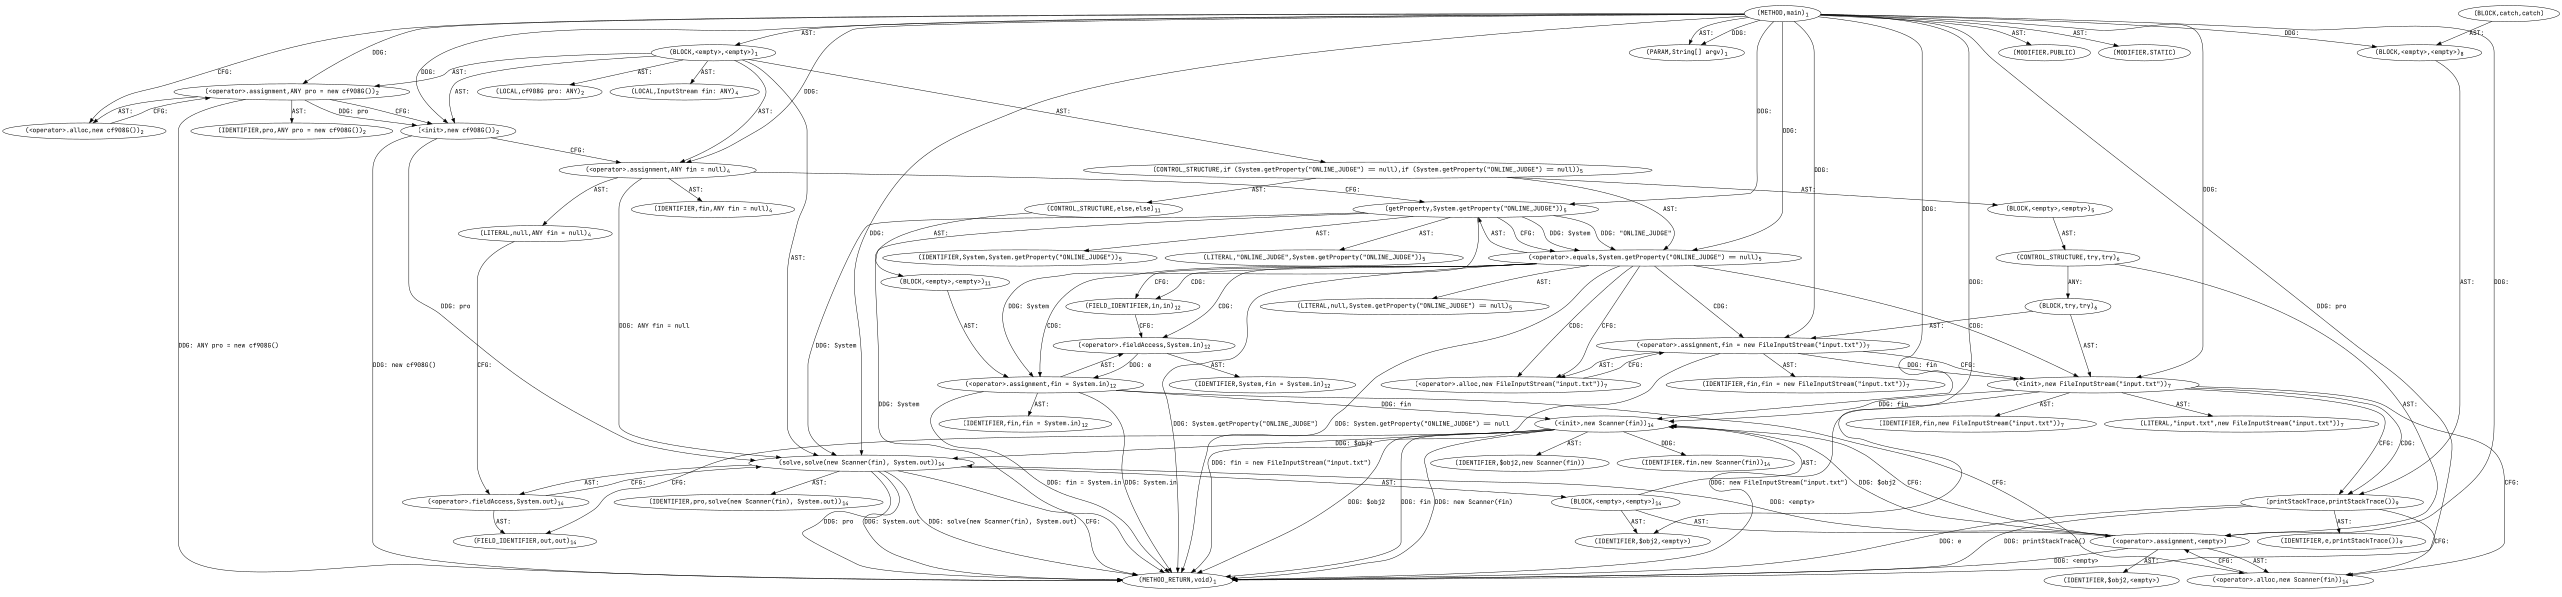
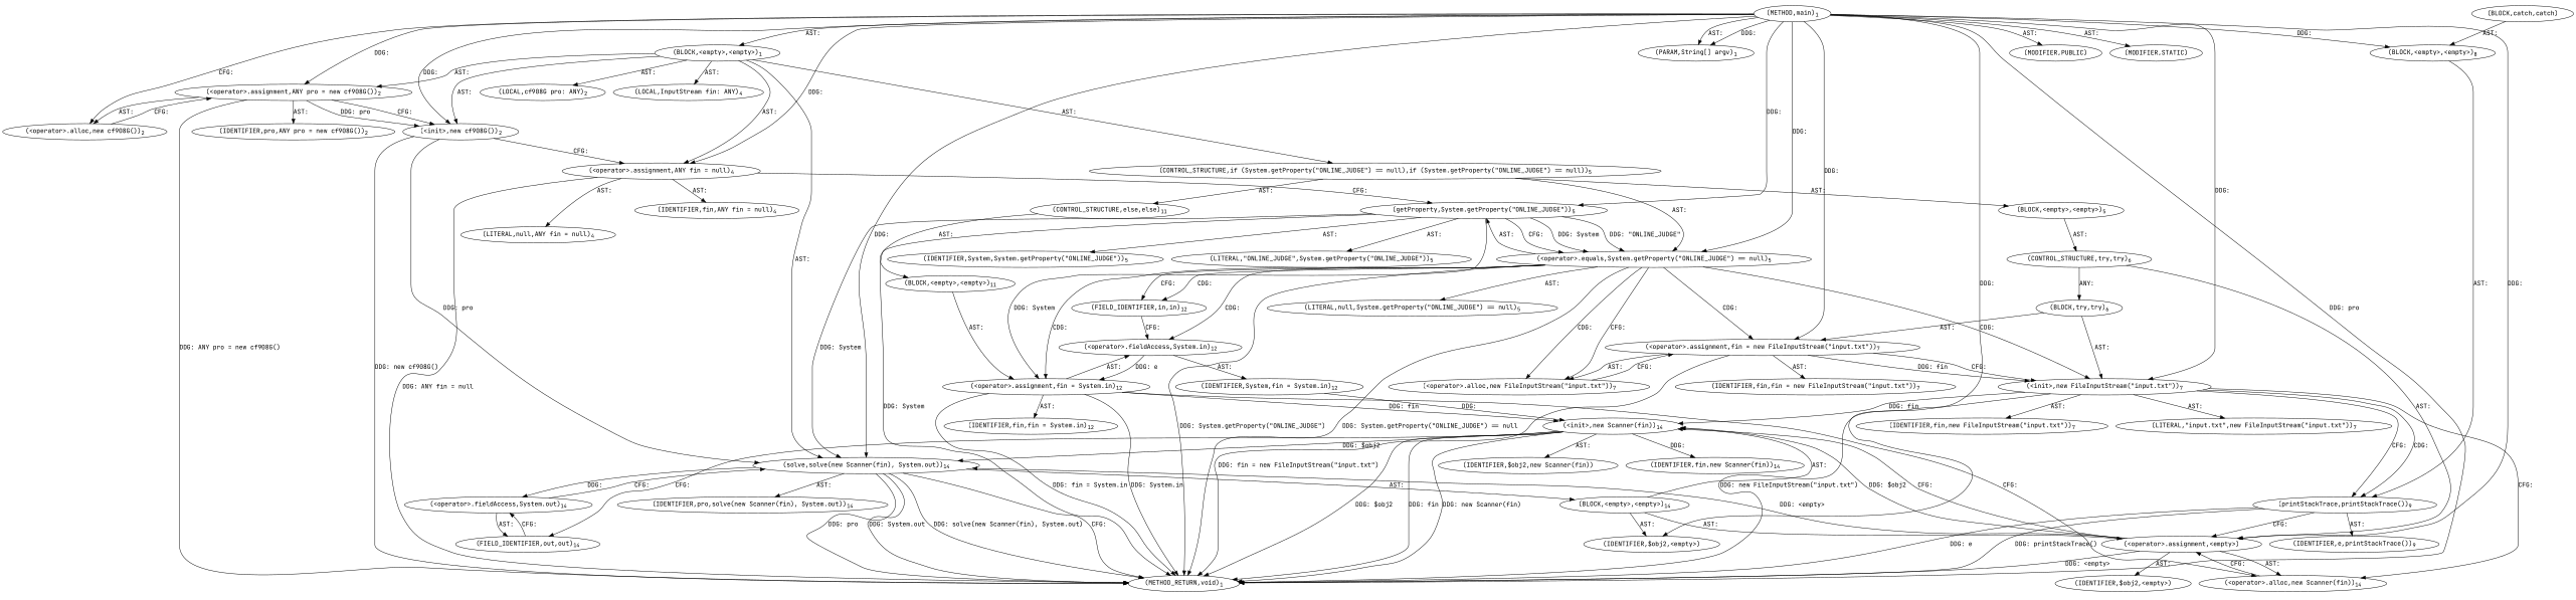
  digraph {
    fontname="JetBrains Mono"
    node [fontname="JetBrains Mono"]
    edge [fontname="JetBrains Mono"]
    n1 [label=<(METHOD,main)<SUB>1</SUB>>]
    n2 [label=<(PARAM,String[] argv)<SUB>1</SUB>>]
    n3 [label=<(BLOCK,&lt;empty&gt;,&lt;empty&gt;)<SUB>1</SUB>>]
    n4 [label=<(&lt;operator&gt;.assignment,ANY pro = new cf908G())<SUB>2</SUB>>]
    n5 [label=<(&lt;operator&gt;.alloc,new cf908G())<SUB>2</SUB>>]
    n6 [label=<(&lt;init&gt;,new cf908G())<SUB>2</SUB>>]
    n7 [label=<(&lt;operator&gt;.assignment,ANY fin = null)<SUB>4</SUB>>]
    n8 [label=<(&lt;operator&gt;.equals,System.getProperty(&quot;ONLINE_JUDGE&quot;) == null)<SUB>5</SUB>>]
    n9 [label=<(getProperty,System.getProperty(&quot;ONLINE_JUDGE&quot;))<SUB>5</SUB>>]
    n10 [label=<(&lt;operator&gt;.assignment,fin = new FileInputStream(&quot;input.txt&quot;))<SUB>7</SUB>>]
    n11 [label=<(&lt;init&gt;,new FileInputStream(&quot;input.txt&quot;))<SUB>7</SUB>>]
    n12 [label=<(BLOCK,&lt;empty&gt;,&lt;empty&gt;)<SUB>8</SUB>>]
    n13 [label=<(solve,solve(new Scanner(fin), System.out))<SUB>14</SUB>>]
    n14 [label=<(&lt;operator&gt;.assignment,&lt;empty&gt;)>]
    n15 [label=<(&lt;init&gt;,new Scanner(fin))<SUB>14</SUB>>]
    n16 [label=<(IDENTIFIER,$obj2,&lt;empty&gt;)>]
    n17 [label=<(MODIFIER,PUBLIC)>]
    n18 [label=<(MODIFIER,STATIC)>]
    n19 [label=<(METHOD_RETURN,void)<SUB>1</SUB>>]
    n20 [label=<(LOCAL,cf908G pro: ANY)<SUB>2</SUB>>]
    n21 [label=<(LOCAL,InputStream fin: ANY)<SUB>4</SUB>>]
    n22 [label=<(CONTROL_STRUCTURE,if (System.getProperty(&quot;ONLINE_JUDGE&quot;) == null),if (System.getProperty(&quot;ONLINE_JUDGE&quot;) == null))<SUB>5</SUB>>]
    n23 [label=<(IDENTIFIER,pro,ANY pro = new cf908G())<SUB>2</SUB>>]
    n24 [label=<(IDENTIFIER,fin,ANY fin = null)<SUB>4</SUB>>]
    n25 [label=<(LITERAL,null,ANY fin = null)<SUB>4</SUB>>]
    n26 [label=<(LITERAL,null,System.getProperty(&quot;ONLINE_JUDGE&quot;) == null)<SUB>5</SUB>>]
    n27 [label=<(&lt;operator&gt;.alloc,new FileInputStream(&quot;input.txt&quot;))<SUB>7</SUB>>]
    n28 [label=<(&lt;operator&gt;.assignment,fin = System.in)<SUB>12</SUB>>]
    n29 [label=<(&lt;operator&gt;.fieldAccess,System.in)<SUB>12</SUB>>]
    n30 [label=<(FIELD_IDENTIFIER,in,in)<SUB>12</SUB>>]
    n31 [label=<(IDENTIFIER,System,System.getProperty(&quot;ONLINE_JUDGE&quot;))<SUB>5</SUB>>]
    n32 [label=<(LITERAL,&quot;ONLINE_JUDGE&quot;,System.getProperty(&quot;ONLINE_JUDGE&quot;))<SUB>5</SUB>>]
    n33 [label=<(IDENTIFIER,fin,fin = new FileInputStream(&quot;input.txt&quot;))<SUB>7</SUB>>]
    n34 [label=<(printStackTrace,printStackTrace())<SUB>9</SUB>>]
    n35 [label=<(IDENTIFIER,fin,new FileInputStream(&quot;input.txt&quot;))<SUB>7</SUB>>]
    n36 [label=<(LITERAL,&quot;input.txt&quot;,new FileInputStream(&quot;input.txt&quot;))<SUB>7</SUB>>]
    n37 [label=<(&lt;operator&gt;.alloc,new Scanner(fin))<SUB>14</SUB>>]
    n38 [label=<(IDENTIFIER,e,printStackTrace())<SUB>9</SUB>>]
    n39 [label=<(IDENTIFIER,pro,solve(new Scanner(fin), System.out))<SUB>14</SUB>>]
    n40 [label=<(BLOCK,&lt;empty&gt;,&lt;empty&gt;)<SUB>14</SUB>>]
    n41 [label=<(&lt;operator&gt;.fieldAccess,System.out)<SUB>14</SUB>>]
    n42 [label=<(IDENTIFIER,$obj2,&lt;empty&gt;)>]
    n43 [label=<(IDENTIFIER,$obj2,new Scanner(fin))>]
    n44 [label=<(IDENTIFIER,fin,new Scanner(fin))<SUB>14</SUB>>]
    n45 [label=<(FIELD_IDENTIFIER,out,out)<SUB>14</SUB>>]
    n46 [label=<(BLOCK,&lt;empty&gt;,&lt;empty&gt;)<SUB>5</SUB>>]
    n47 [label=<(CONTROL_STRUCTURE,else,else)<SUB>11</SUB>>]
    n48 [label=<(CONTROL_STRUCTURE,try,try)<SUB>6</SUB>>]
    n49 [label=<(BLOCK,&lt;empty&gt;,&lt;empty&gt;)<SUB>11</SUB>>]
    n50 [label=<(IDENTIFIER,fin,fin = System.in)<SUB>12</SUB>>]
    n51 [label=<(IDENTIFIER,System,fin = System.in)<SUB>12</SUB>>]
    n52 [label=<(BLOCK,try,try)<SUB>6</SUB>>]
    n53 [label=<(BLOCK,catch,catch)>]
    n1 -> n2 [label="AST: "]
    n1 -> n2 [label="DDG: "]
    n1 -> n3 [label="AST: "]
    n1 -> n4 [label="DDG: "]
    n1 -> n5 [label="CFG: "]
    n1 -> n6 [label="DDG: "]
    n1 -> n7 [label="DDG: "]
    n1 -> n8 [label="DDG: "]
    n1 -> n9 [label="DDG: "]
    n1 -> n10 [label="DDG: "]
    n1 -> n11 [label="DDG: "]
    n1 -> n12 [label="DDG: "]
    n1 -> n13 [label="DDG: "]
    n1 -> n14 [label="DDG: "]
-   n1 -> n15 [label="DDG: "]
+   n51 -> n15 [label="DDG: "]
    n1 -> n16 [label="DDG: "]
    n1 -> n17 [label="AST: "]
    n1 -> n18 [label="AST: "]
    n1 -> n19 [label="DDG: pro"]
    n3 -> n4 [label="AST: "]
    n3 -> n6 [label="AST: "]
    n3 -> n7 [label="AST: "]
    n3 -> n13 [label="AST: "]
    n3 -> n20 [label="AST: "]
    n3 -> n21 [label="AST: "]
    n3 -> n22 [label="AST: "]
    n4 -> n5 [label="AST: "]
    n4 -> n6 [label="CFG: "]
    n4 -> n6 [label="DDG: pro"]
    n4 -> n19 [label="DDG: ANY pro = new cf908G()"]
    n4 -> n23 [label="AST: "]
    n5 -> n4 [label="CFG: "]
    n6 -> n7 [label="CFG: "]
    n6 -> n13 [label="DDG: pro"]
    n6 -> n19 [label="DDG: new cf908G()"]
    n7 -> n9 [label="CFG: "]
-   n7 -> n13 [label="DDG: ANY fin = null"]
+   n7 -> n19 [label="DDG: ANY fin = null"]
    n7 -> n24 [label="AST: "]
    n7 -> n25 [label="AST: "]
    n8 -> n9 [label="AST: "]
    n8 -> n10 [label="CDG: "]
    n8 -> n11 [label="CDG: "]
    n8 -> n19 [label="DDG: System.getProperty(&quot;ONLINE_JUDGE&quot;)"]
    n8 -> n19 [label="DDG: System.getProperty(&quot;ONLINE_JUDGE&quot;) == null"]
    n8 -> n26 [label="AST: "]
    n8 -> n27 [label="CFG: "]
    n8 -> n27 [label="CDG: "]
    n8 -> n28 [label="CDG: "]
    n8 -> n29 [label="CDG: "]
    n8 -> n30 [label="CFG: "]
    n8 -> n30 [label="CDG: "]
    n9 -> n8 [label="CFG: "]
    n9 -> n8 [label="DDG: System"]
    n9 -> n8 [label="DDG: &quot;ONLINE_JUDGE&quot;"]
    n9 -> n13 [label="DDG: System"]
    n9 -> n19 [label="DDG: System"]
    n9 -> n28 [label="DDG: System"]
    n9 -> n31 [label="AST: "]
    n9 -> n32 [label="AST: "]
    n10 -> n11 [label="CFG: "]
    n10 -> n11 [label="DDG: fin"]
    n10 -> n19 [label="DDG: fin = new FileInputStream(&quot;input.txt&quot;)"]
    n10 -> n27 [label="AST: "]
    n10 -> n33 [label="AST: "]
    n11 -> n15 [label="DDG: fin"]
    n11 -> n19 [label="DDG: new FileInputStream(&quot;input.txt&quot;)"]
    n11 -> n34 [label="CFG: "]
    n11 -> n34 [label="CDG: "]
    n11 -> n35 [label="AST: "]
    n11 -> n36 [label="AST: "]
    n11 -> n37 [label="CFG: "]
    n12 -> n34 [label="AST: "]
    n13 -> n19 [label="CFG: "]
    n13 -> n19 [label="DDG: pro"]
    n13 -> n19 [label="DDG: System.out"]
    n13 -> n19 [label="DDG: solve(new Scanner(fin), System.out)"]
    n13 -> n39 [label="AST: "]
    n13 -> n40 [label="AST: "]
-   n13 -> n41 [label="AST: "]
+   n13 -> n41 [label="DDG: "]
    n14 -> n13 [label="DDG: &lt;empty&gt;"]
    n14 -> n15 [label="CFG: "]
    n14 -> n15 [label="DDG: $obj2"]
    n14 -> n19 [label="DDG: &lt;empty&gt;"]
    n14 -> n37 [label="AST: "]
    n14 -> n42 [label="AST: "]
    n15 -> n13 [label="DDG: $obj2"]
    n15 -> n19 [label="DDG: $obj2"]
    n15 -> n19 [label="DDG: fin"]
    n15 -> n19 [label="DDG: new Scanner(fin)"]
    n15 -> n43 [label="AST: "]
    n15 -> n44 [label="DDG: "]
    n15 -> n45 [label="CFG: "]
    n22 -> n8 [label="AST: "]
    n22 -> n46 [label="AST: "]
    n22 -> n47 [label="AST: "]
    n27 -> n10 [label="CFG: "]
    n28 -> n15 [label="DDG: fin"]
    n28 -> n19 [label="DDG: System.in"]
    n28 -> n19 [label="DDG: fin = System.in"]
    n28 -> n29 [label="AST: "]
    n28 -> n37 [label="CFG: "]
    n28 -> n50 [label="AST: "]
    n29 -> n28 [label="DDG: e"]
    n29 -> n51 [label="AST: "]
    n30 -> n29 [label="CFG: "]
    n34 -> n19 [label="DDG: printStackTrace()"]
    n34 -> n19 [label="DDG: e"]
-   n34 -> n37 [label="CFG: "]
+   n34 -> n14 [label="CFG: "]
    n34 -> n38 [label="AST: "]
    n37 -> n14 [label="CFG: "]
    n40 -> n14 [label="AST: "]
    n40 -> n15 [label="AST: "]
    n40 -> n16 [label="AST: "]
    n41 -> n13 [label="CFG: "]
    n41 -> n45 [label="AST: "]
-   n25 -> n41 [label="CFG: "]
+   n45 -> n41 [label="CFG: "]
    n46 -> n48 [label="AST: "]
    n47 -> n49 [label="AST: "]
    n48 -> n14 [label="AST: "]
    n48 -> n52 [label="ANY: "]
    n49 -> n28 [label="AST: "]
    n52 -> n10 [label="AST: "]
    n52 -> n11 [label="AST: "]
    n53 -> n12 [label="AST: "]
  }
